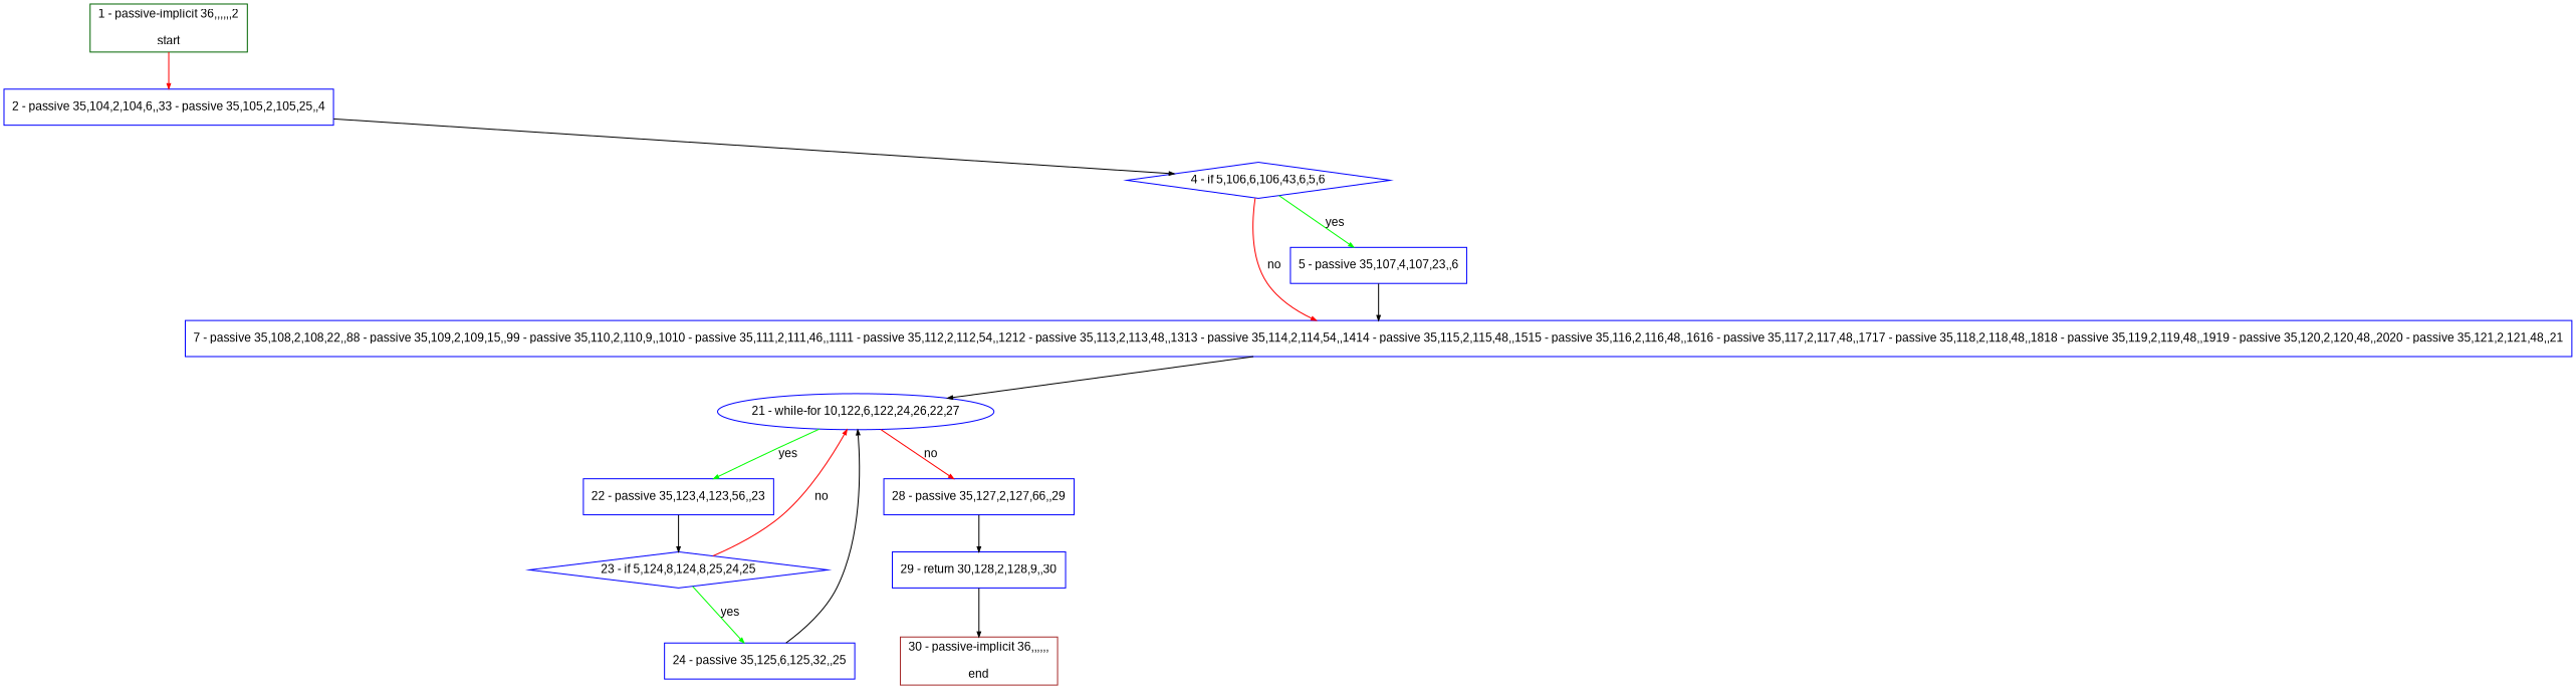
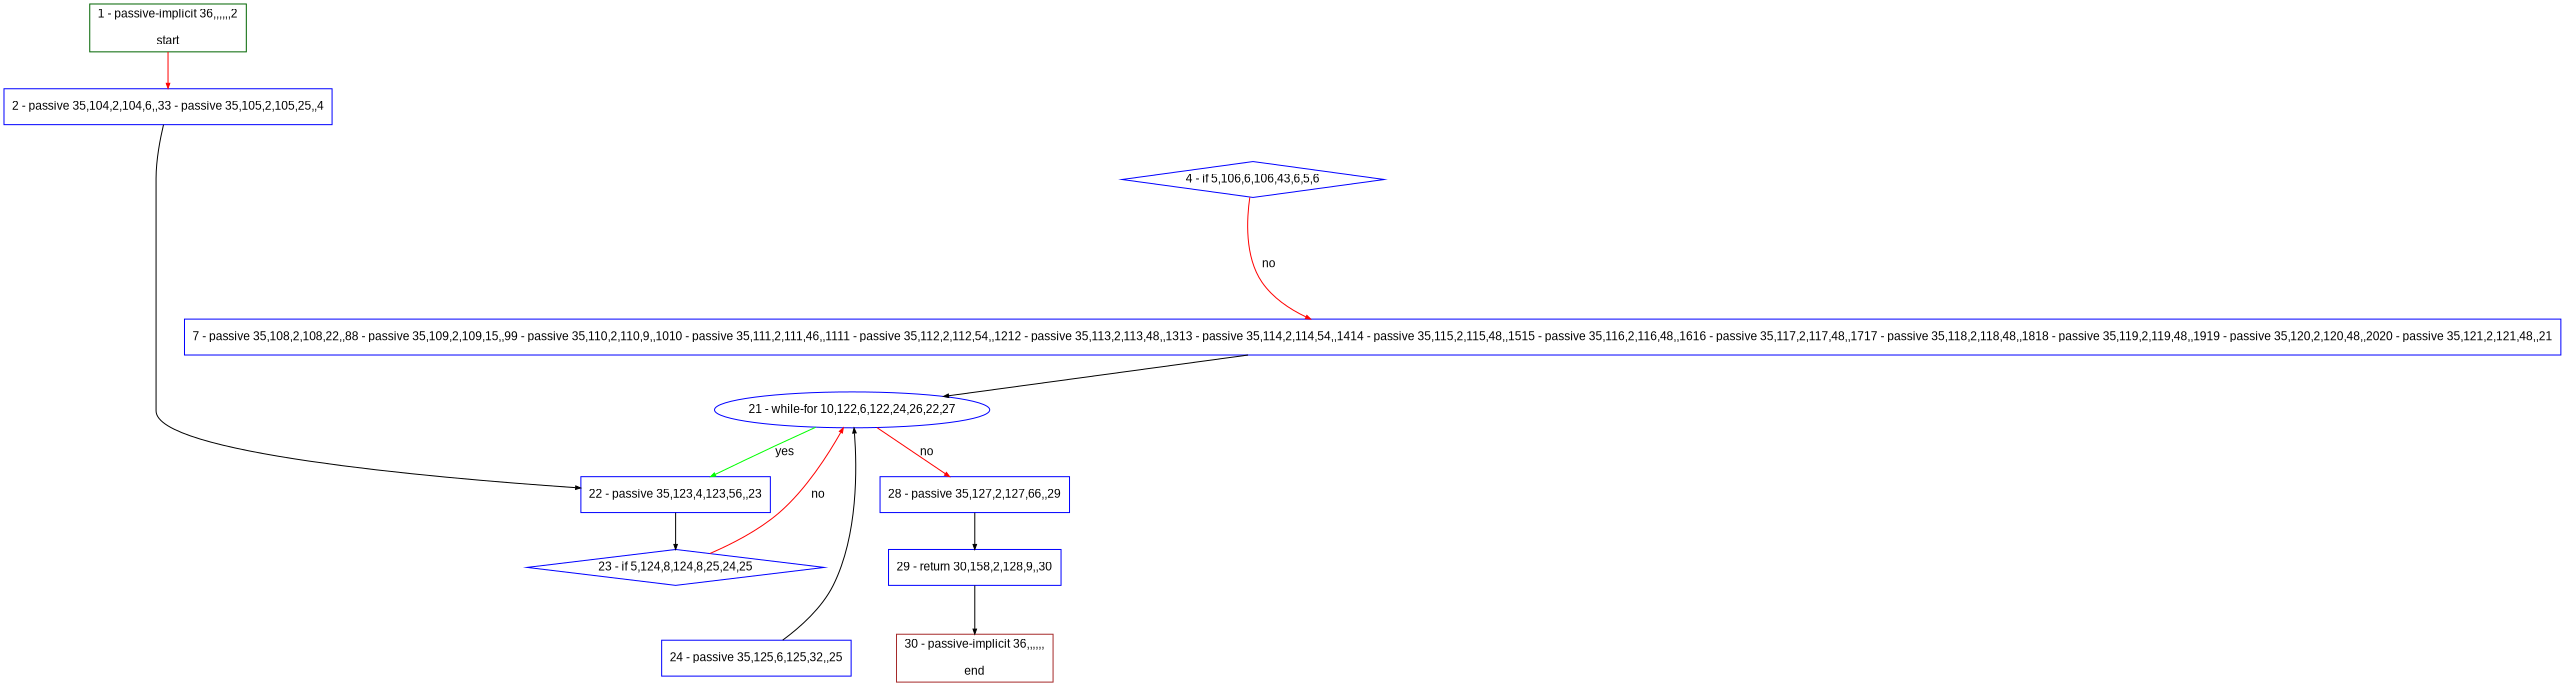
  digraph {
    bgcolor=white
    compound=true
    fillcolor="#FFFFCC"
    fontname=Arial
    fontsize=12
    pack=true
    packmode=clust
    style="rounded,filled"
    node [color="#0000ff" compound=true fillcolor="#ffffff" fixedsize=false fontname=Arial fontsize=12 node_initialized=no shape=box style=filled]
    edge [arrowhead=normal arrowsize=0.5 arrowtail=none color="#000000" compound=true dir=forward fontcolor=black fontname=Arial fontsize=12]
    n1 [label="2 - passive 35,104,2,104,6,,33 - passive 35,105,2,105,25,,4"]
    n2 [label="4 - if 5,106,6,106,43,6,5,6" shape=diamond]
-   n3 [label="5 - passive 35,107,4,107,23,,6"]
    n4 [label="7 - passive 35,108,2,108,22,,88 - passive 35,109,2,109,15,,99 - passive 35,110,2,110,9,,1010 - passive 35,111,2,111,46,,1111 - passive 35,112,2,112,54,,1212 - passive 35,113,2,113,48,,1313 - passive 35,114,2,114,54,,1414 - passive 35,115,2,115,48,,1515 - passive 35,116,2,116,48,,1616 - passive 35,117,2,117,48,,1717 - passive 35,118,2,118,48,,1818 - passive 35,119,2,119,48,,1919 - passive 35,120,2,120,48,,2020 - passive 35,121,2,121,48,,21"]
    n5 [color="#006400" label="1 - passive-implicit 36,,,,,,2\n\nstart"]
    n6 [label="21 - while-for 10,122,6,122,24,26,22,27" shape=oval]
    n7 [label="22 - passive 35,123,4,123,56,,23"]
    n8 [label="28 - passive 35,127,2,127,66,,29"]
    n9 [label="23 - if 5,124,8,124,8,25,24,25" shape=diamond]
-   n10 [label="29 - return 30,128,2,128,9,,30"]
+   n10 [label="29 - return 30,158,2,128,9,,30"]
    n11 [label="24 - passive 35,125,6,125,32,,25"]
    n12 [color="#a52a2a" label="30 - passive-implicit 36,,,,,,\n\nend"]
-   n1 -> n2
-   n2 -> n3 [color="#00ff00" label=yes]
+   n1 -> n7
    n2 -> n4 [color="#ff0000" label=no]
-   n3 -> n4
    n4 -> n6
    n5 -> n1 [color="#ff0000"]
    n6 -> n7 [color="#00ff00" label=yes]
    n6 -> n8 [color="#ff0000" label=no]
    n7 -> n9
    n8 -> n10
    n9 -> n6 [color="#ff0000" label=no]
-   n9 -> n11 [color="#00ff00" label=yes]
    n10 -> n12
    n11 -> n6
  }
